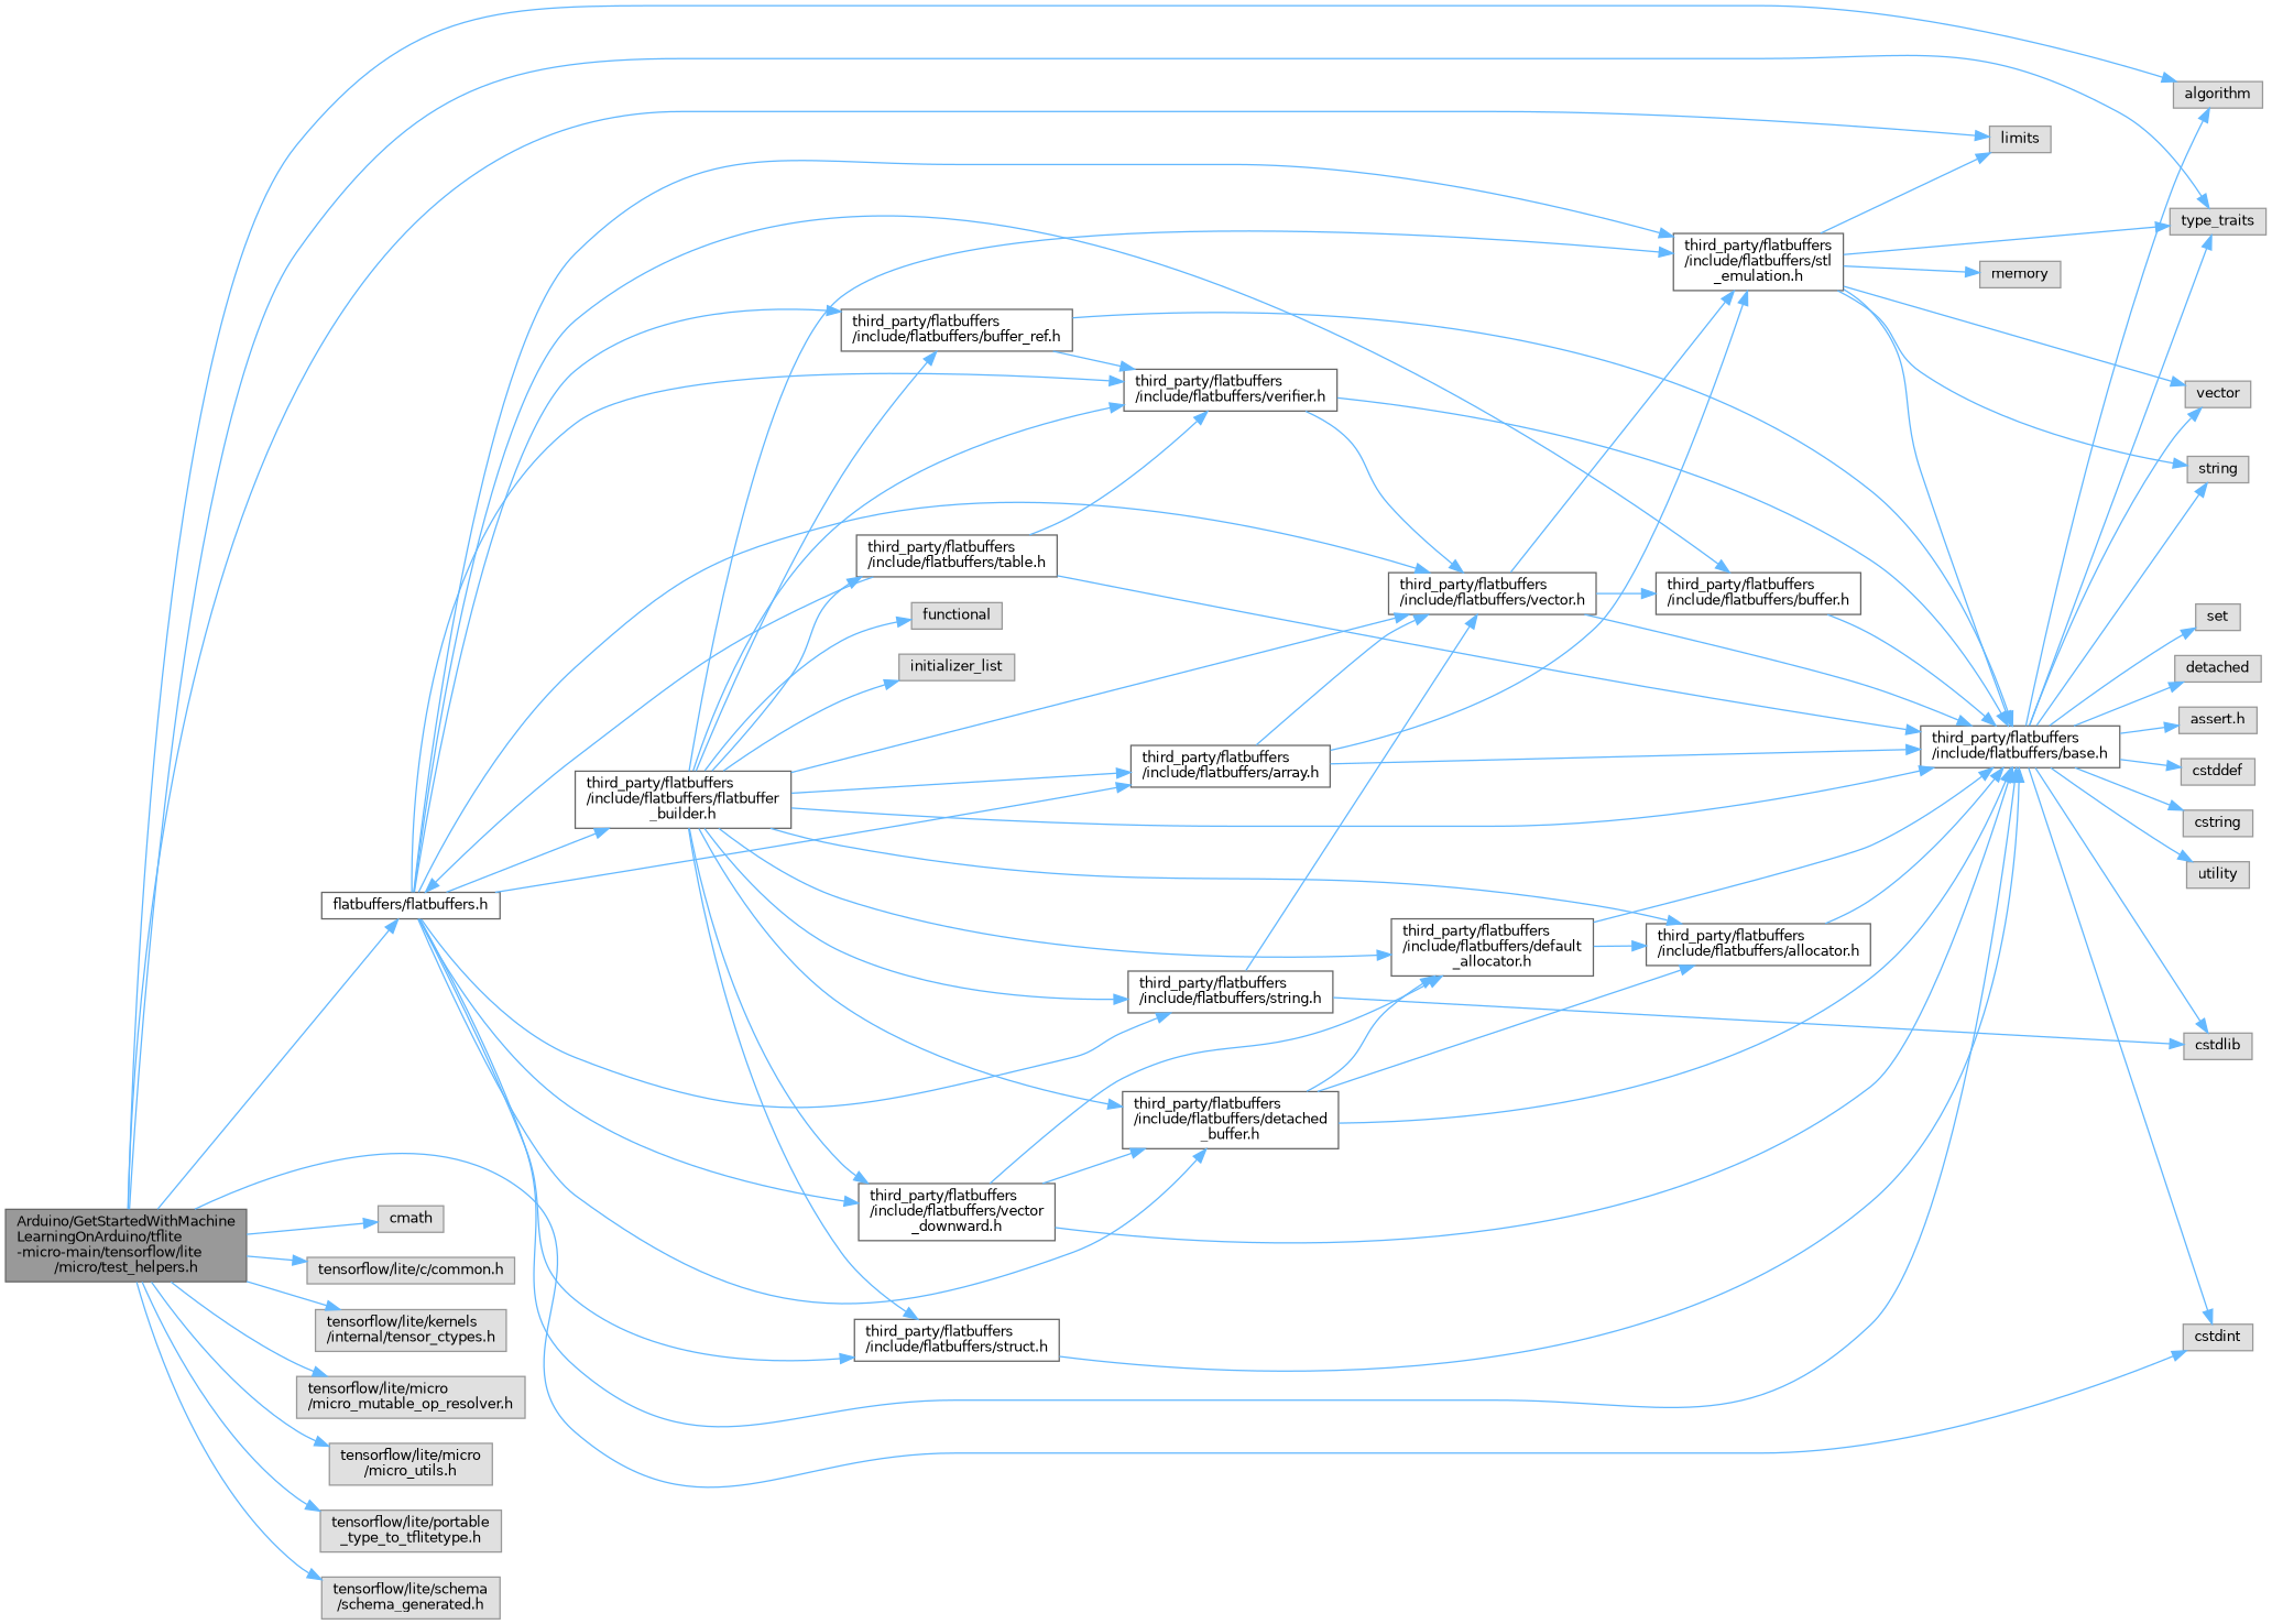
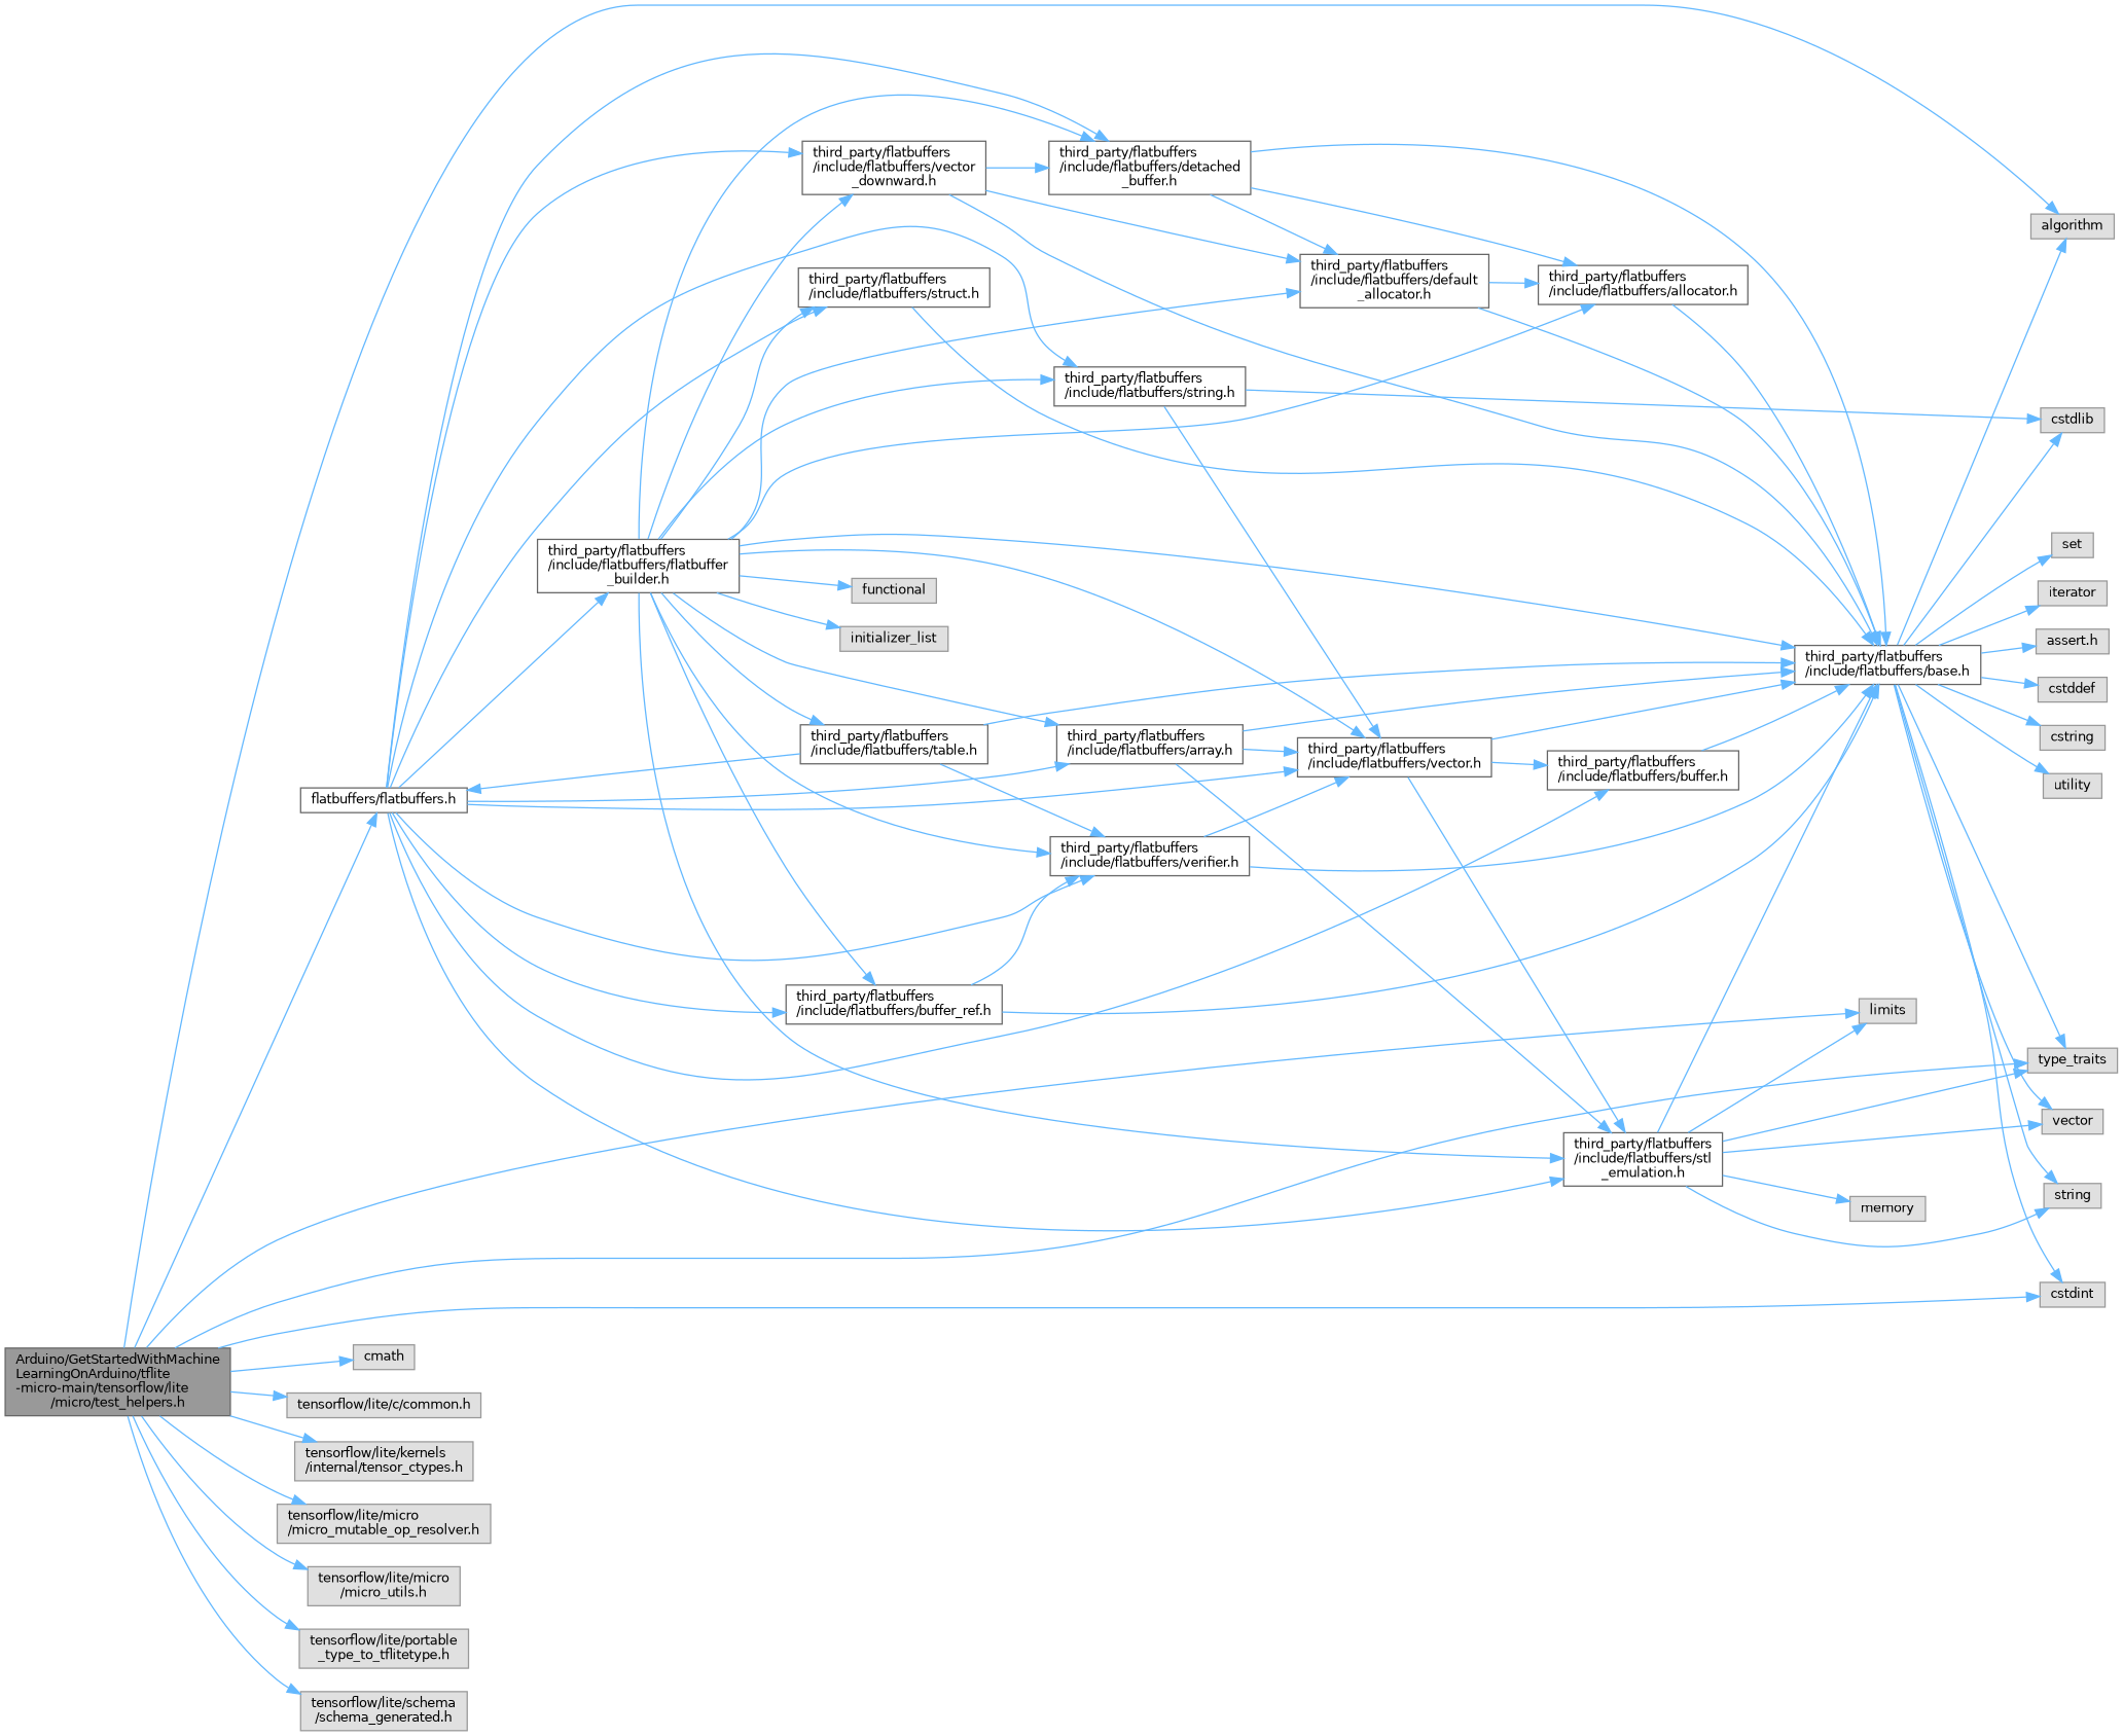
  digraph {
    rankdir=LR
    node [color=grey60 fillcolor="#E0E0E0" fontname=Helvetica fontsize=10 shape=box style=filled]
    edge [color=steelblue1 fontname=Helvetica fontsize=10 labelfontname=Helvetica labelfontsize=10 style=solid]
    n1 [color=gray40 fillcolor=grey60 fontcolor=black height=0.2 label="Arduino/GetStartedWithMachine\lLearningOnArduino/tflite\l-micro-main/tensorflow/lite\l/micro/test_helpers.h" width=0.4]
    n2 [height=0.2 label=algorithm width=0.4]
    n3 [height=0.2 label=cmath width=0.4]
    n4 [height=0.2 label=cstdint width=0.4]
    n5 [height=0.2 label=limits width=0.4]
    n6 [height=0.2 label=type_traits width=0.4]
    n7 [color=grey40 fillcolor=white height=0.2 label="flatbuffers/flatbuffers.h" width=0.4]
    n8 [height=0.2 label="tensorflow/lite/c/common.h" width=0.4]
    n9 [height=0.2 label="tensorflow/lite/kernels\l/internal/tensor_ctypes.h" width=0.4]
    n10 [height=0.2 label="tensorflow/lite/micro\l/micro_mutable_op_resolver.h" width=0.4]
    n11 [height=0.2 label="tensorflow/lite/micro\l/micro_utils.h" width=0.4]
    n12 [height=0.2 label="tensorflow/lite/portable\l_type_to_tflitetype.h" width=0.4]
    n13 [height=0.2 label="tensorflow/lite/schema\l/schema_generated.h" width=0.4]
    n14 [color=grey40 fillcolor=white height=0.2 label="third_party/flatbuffers\l/include/flatbuffers/array.h" width=0.4]
    n15 [color=grey40 fillcolor=white height=0.2 label="third_party/flatbuffers\l/include/flatbuffers/base.h" width=0.4]
    n16 [color=grey40 fillcolor=white height=0.2 label="third_party/flatbuffers\l/include/flatbuffers/stl\l_emulation.h" width=0.4]
    n17 [color=grey40 fillcolor=white height=0.2 label="third_party/flatbuffers\l/include/flatbuffers/vector.h" width=0.4]
    n18 [color=grey40 fillcolor=white height=0.2 label="third_party/flatbuffers\l/include/flatbuffers/buffer.h" width=0.4]
    n19 [color=grey40 fillcolor=white height=0.2 label="third_party/flatbuffers\l/include/flatbuffers/buffer_ref.h" width=0.4]
    n20 [color=grey40 fillcolor=white height=0.2 label="third_party/flatbuffers\l/include/flatbuffers/verifier.h" width=0.4]
    n21 [color=grey40 fillcolor=white height=0.2 label="third_party/flatbuffers\l/include/flatbuffers/detached\l_buffer.h" width=0.4]
    n22 [color=grey40 fillcolor=white height=0.2 label="third_party/flatbuffers\l/include/flatbuffers/flatbuffer\l_builder.h" width=0.4]
    n23 [color=grey40 fillcolor=white height=0.2 label="third_party/flatbuffers\l/include/flatbuffers/string.h" width=0.4]
    n24 [color=grey40 fillcolor=white height=0.2 label="third_party/flatbuffers\l/include/flatbuffers/struct.h" width=0.4]
    n25 [color=grey40 fillcolor=white height=0.2 label="third_party/flatbuffers\l/include/flatbuffers/vector\l_downward.h" width=0.4]
    n26 [height=0.2 label="assert.h" width=0.4]
    n27 [height=0.2 label=cstddef width=0.4]
    n28 [height=0.2 label=cstdlib width=0.4]
    n29 [height=0.2 label=cstring width=0.4]
    n30 [height=0.2 label=utility width=0.4]
    n31 [height=0.2 label=string width=0.4]
    n32 [height=0.2 label=vector width=0.4]
    n33 [height=0.2 label=set width=0.4]
-   n34 [height=0.2 label=detached width=0.4]
+   n34 [height=0.2 label=iterator width=0.4]
    n35 [height=0.2 label=memory width=0.4]
    n36 [color=grey40 fillcolor=white height=0.2 label="third_party/flatbuffers\l/include/flatbuffers/allocator.h" width=0.4]
    n37 [color=grey40 fillcolor=white height=0.2 label="third_party/flatbuffers\l/include/flatbuffers/default\l_allocator.h" width=0.4]
    n38 [color=grey40 fillcolor=white height=0.2 label="third_party/flatbuffers\l/include/flatbuffers/table.h" width=0.4]
    n39 [height=0.2 label=functional width=0.4]
    n40 [height=0.2 label=initializer_list width=0.4]
    n1 -> n2
    n1 -> n3
    n1 -> n4
    n1 -> n5
    n1 -> n6
    n1 -> n7
    n1 -> n8
    n1 -> n9
    n1 -> n10
    n1 -> n11
    n1 -> n12
    n1 -> n13
    n7 -> n14
-   n7 -> n15
    n7 -> n16
    n7 -> n17
    n7 -> n18
    n7 -> n19
    n7 -> n20
    n7 -> n21
    n7 -> n22
    n7 -> n23
    n7 -> n24
    n7 -> n25
    n14 -> n15
    n14 -> n16
    n14 -> n17
    n15 -> n2
    n15 -> n4
    n15 -> n6
    n15 -> n26
    n15 -> n27
    n15 -> n28
    n15 -> n29
    n15 -> n30
    n15 -> n31
    n15 -> n32
    n15 -> n33
    n15 -> n34
    n16 -> n5
    n16 -> n6
    n16 -> n15
    n16 -> n31
    n16 -> n32
    n16 -> n35
    n17 -> n15
    n17 -> n16
    n17 -> n18
    n18 -> n15
    n19 -> n15
    n19 -> n20
    n20 -> n15
    n20 -> n17
    n21 -> n15
    n21 -> n36
    n21 -> n37
    n22 -> n14
    n22 -> n15
    n22 -> n16
    n22 -> n17
    n22 -> n19
    n22 -> n20
    n22 -> n21
    n22 -> n23
    n22 -> n24
    n22 -> n25
    n22 -> n36
    n22 -> n37
    n22 -> n38
    n22 -> n39
    n22 -> n40
    n23 -> n17
    n23 -> n28
    n24 -> n15
    n25 -> n15
    n25 -> n21
    n25 -> n37
    n36 -> n15
    n37 -> n15
    n37 -> n36
    n38 -> n7
    n38 -> n15
    n38 -> n20
  }
